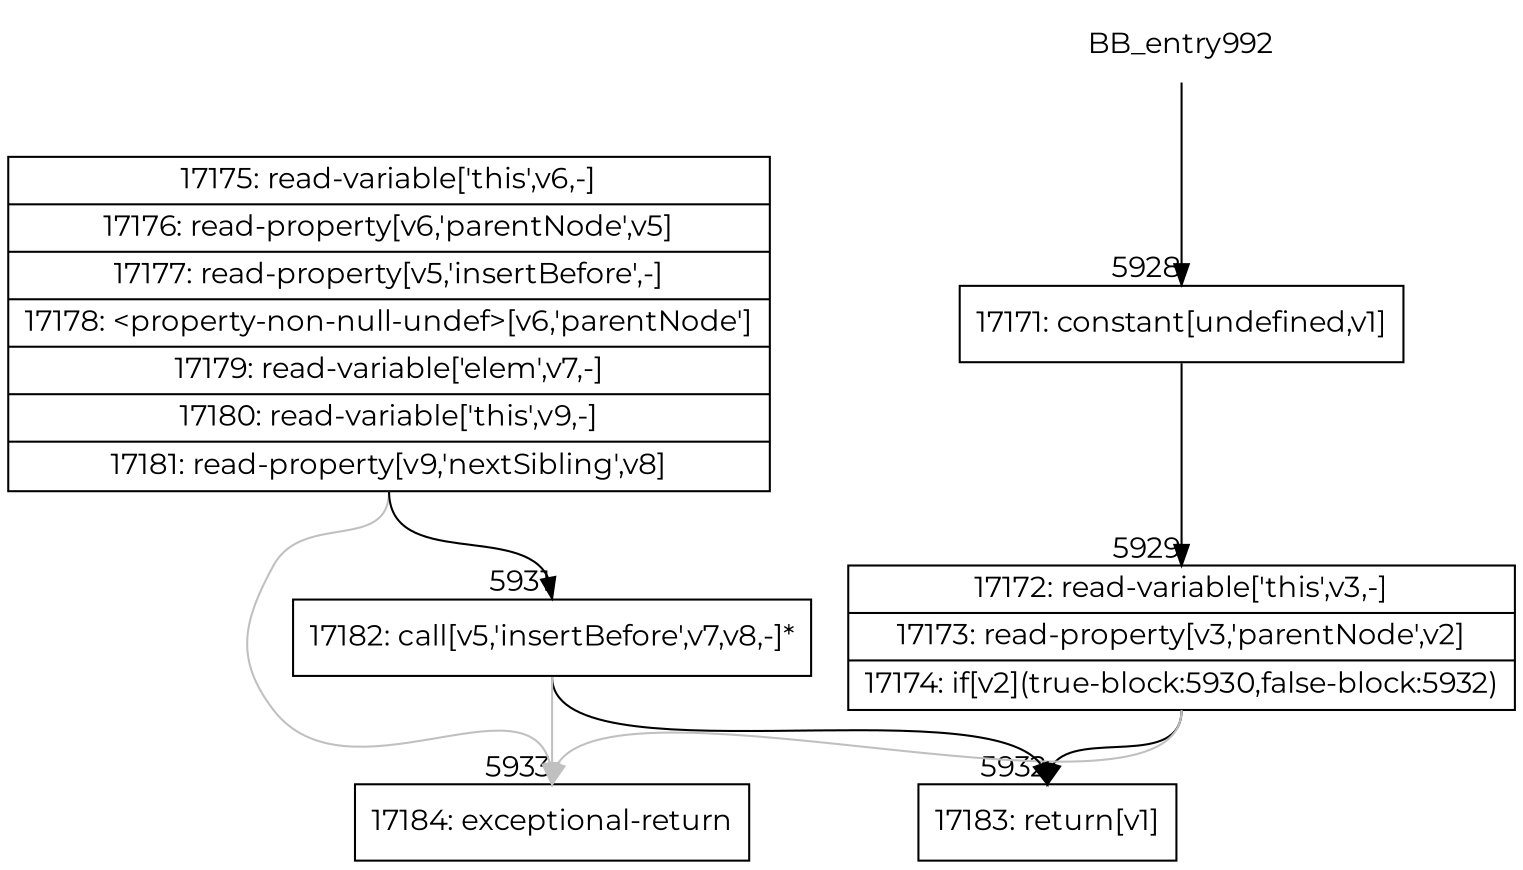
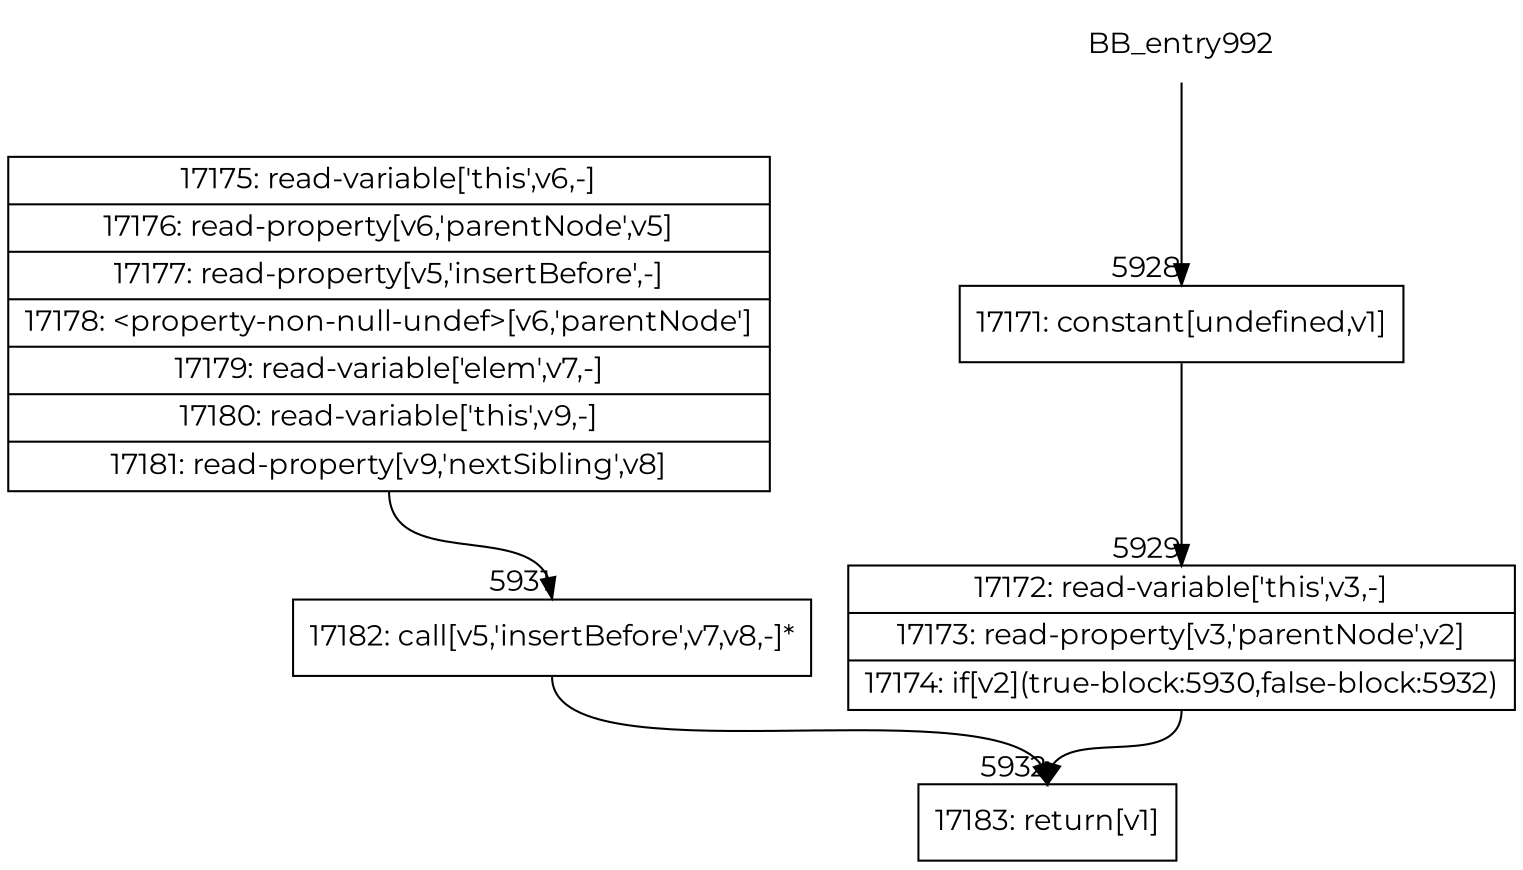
  digraph {
    fontname=Montserrat
    rankdir=TD
    node [fontname=Montserrat shape=record]
    edge [fontname=Montserrat headport=n tailport=s]
    n1 [label=BB_entry992 shape=none]
    n2 [label="{17171: constant[undefined,v1]}"]
    n3 [label="{17172: read-variable['this',v3,-]|17173: read-property[v3,'parentNode',v2]|17174: if[v2](true-block:5930,false-block:5932)}"]
    n4 [label="{17183: return[v1]}"]
-   n5 [label="{17184: exceptional-return}"]
    n6 [label="{17175: read-variable['this',v6,-]|17176: read-property[v6,'parentNode',v5]|17177: read-property[v5,'insertBefore',-]|17178: \<property-non-null-undef\>[v6,'parentNode']|17179: read-variable['elem',v7,-]|17180: read-variable['this',v9,-]|17181: read-property[v9,'nextSibling',v8]}"]
    n7 [label="{17182: call[v5,'insertBefore',v7,v8,-]*}"]
    n1 -> n2 [headlabel="    5928"]
    n2 -> n3 [headlabel="      5929"]
    n3 -> n4 [headlabel="      5932"]
-   n3 -> n5 [color=gray headlabel="      5933"]
-   n6 -> n5 [color=gray]
    n6 -> n7 [headlabel="      5931"]
    n7 -> n4
-   n7 -> n5 [color=gray]
  }
